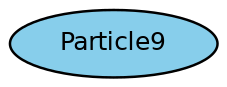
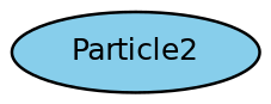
  digraph {
    rankdir=LR
-   n1 [color=black fillcolor=skyblue fontname=Helvetica fontsize=10 height=0.2 label=Particle9 shape=ellipse style=filled width=0.4]
+   n1 [color=black fillcolor=skyblue fontname=Helvetica fontsize=10 height=0.2 label=Particle2 shape=ellipse style=filled width=0.4]
  }
